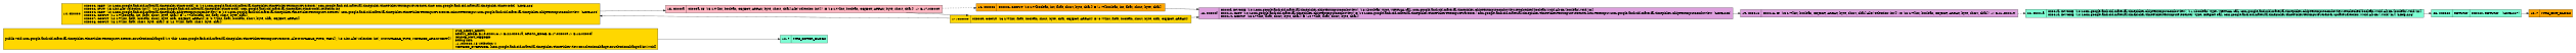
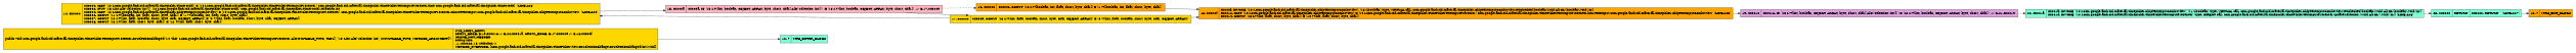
  digraph {
    rankdir=LR
    node [fillcolor=aquamarine shape=record style=filled]
    n1 [label="{12\:\ ?|MTH_ENTER_BLOCK\l}"]
    n2 [fillcolor=gold label="{14\:\ 0x0000|0x0000: IGET  (r0 I:com.google.android.material.timepicker.TimeModel) = (r4 I:com.google.android.material.timepicker.TimePickerTextInputPresenter) com.google.android.material.timepicker.TimePickerTextInputPresenter.time com.google.android.material.timepicker.TimeModel  (LINE:223)\l0x0002: IPUT  (r5 I:int A[D('selection' int)]), (r0 I:com.google.android.material.timepicker.TimeModel) com.google.android.material.timepicker.TimeModel.selection int \l0x0004: IGET  (r0 I:com.google.android.material.timepicker.ChipTextInputComboView) = (r4 I:com.google.android.material.timepicker.TimePickerTextInputPresenter) com.google.android.material.timepicker.TimePickerTextInputPresenter.minuteTextInput com.google.android.material.timepicker.ChipTextInputComboView  (LINE:224)\l0x0006: CONST  (r1 I:??[boolean, int, float, short, byte, char]) = (1 ??[boolean, int, float, short, byte, char]) \l0x0007: CONST  (r2 I:??[int, float, boolean, short, byte, char, OBJECT, ARRAY]) = (0 ??[int, float, boolean, short, byte, char, OBJECT, ARRAY]) \l0x0008: CONST  (r3 I:??[int, float, short, byte, char]) = (12 ??[int, float, short, byte, char]) \l}"]
    n3 [fillcolor=lightpink label="{15\:\ 0x000a|0x000a: IF  (r5 I:??[int, boolean, OBJECT, ARRAY, byte, short, char] A[D('selection' int)]) != (r3 I:??[int, boolean, OBJECT, ARRAY, byte, short, char])  \-\> B:17:0x000e \l}"]
    n4 [fillcolor=orange label="{16\:\ 0x000c|0x000c: CONST  (r3 I:??[boolean, int, float, short, byte, char]) = (1 ??[boolean, int, float, short, byte, char]) \l}"]
    n5 [fillcolor=gold label="{17\:\ 0x000e|0x000e: CONST  (r3 I:??[int, float, boolean, short, byte, char, OBJECT, ARRAY]) = (0 ??[int, float, boolean, short, byte, char, OBJECT, ARRAY]) \l}"]
-   n6 [fillcolor=plum label="{18\:\ 0x000f|0x000f: INVOKE  (r0 I:com.google.android.material.timepicker.ChipTextInputComboView), (r3 I:boolean) type: VIRTUAL call: com.google.android.material.timepicker.ChipTextInputComboView.setChecked(boolean):void A[MD:(boolean):void (m)]\l0x0012: IGET  (r0 I:com.google.android.material.timepicker.ChipTextInputComboView) = (r4 I:com.google.android.material.timepicker.TimePickerTextInputPresenter) com.google.android.material.timepicker.TimePickerTextInputPresenter.hourTextInput com.google.android.material.timepicker.ChipTextInputComboView  (LINE:225)\l0x0014: CONST  (r3 I:??[int, float, short, byte, char]) = (10 ??[int, float, short, byte, char]) \l}"]
+   n6 [fillcolor=orange label="{18\:\ 0x000f|0x000f: INVOKE  (r0 I:com.google.android.material.timepicker.ChipTextInputComboView), (r3 I:boolean) type: VIRTUAL call: com.google.android.material.timepicker.ChipTextInputComboView.setChecked(boolean):void A[MD:(boolean):void (m)]\l0x0012: IGET  (r0 I:com.google.android.material.timepicker.ChipTextInputComboView) = (r4 I:com.google.android.material.timepicker.TimePickerTextInputPresenter) com.google.android.material.timepicker.TimePickerTextInputPresenter.hourTextInput com.google.android.material.timepicker.ChipTextInputComboView  (LINE:225)\l0x0014: CONST  (r3 I:??[int, float, short, byte, char]) = (10 ??[int, float, short, byte, char]) \l}"]
    n7 [fillcolor=plum label="{19\:\ 0x0016|0x0016: IF  (r5 I:??[int, boolean, OBJECT, ARRAY, byte, short, char] A[D('selection' int)]) != (r3 I:??[int, boolean, OBJECT, ARRAY, byte, short, char])  \-\> B:21:0x0019 \l}"]
    n8 [label="{22\:\ 0x001a|0x001a: INVOKE  (r0 I:com.google.android.material.timepicker.ChipTextInputComboView), (r1 I:boolean) type: VIRTUAL call: com.google.android.material.timepicker.ChipTextInputComboView.setChecked(boolean):void A[MD:(boolean):void (m)]\l0x001d: INVOKE  (r4 I:com.google.android.material.timepicker.TimePickerTextInputPresenter) type: DIRECT call: com.google.android.material.timepicker.TimePickerTextInputPresenter.updateSelection():void A[MD:():void (m)] (LINE:226)\l}"]
    n9 [label="{23\:\ 0x0020|RETURN\l|0x0020: RETURN    (LINE:227)\l}"]
    n10 [fillcolor=orange label="{13\:\ ?|MTH_EXIT_BLOCK\l}"]
    n11 [fillcolor=gold label="{public void com.google.android.material.timepicker.TimePickerTextInputPresenter.onSelectionChanged((r4 'this' I:com.google.android.material.timepicker.TimePickerTextInputPresenter A[IMMUTABLE_TYPE, THIS]), (r5 I:int A[D('selection' int), IMMUTABLE_TYPE, METHOD_ARGUMENT]))  | USE_LINES_HINTS\lCROSS_EDGE: B:19:0x0016 \-\> B:22:0x001a, CROSS_EDGE: B:17:0x000e \-\> B:18:0x000f\lINLINE_NOT_NEEDED\lDebug Info:\l  \-1 \-0x0020: r5 'selection' I\lMETHOD_OVERRIDE: [com.google.android.material.timepicker.TimePickerView.OnSelectionChange.onSelectionChanged(int):void]\l}"]
    n2 -> n3
    n3 -> n4 [style=dashed]
    n3 -> n5
    n4 -> n6
    n5 -> n2
    n5 -> n6
    n6 -> n7
    n7 -> n8 [style=dashed]
    n8 -> n9
    n9 -> n10
    n11 -> n1
  }
